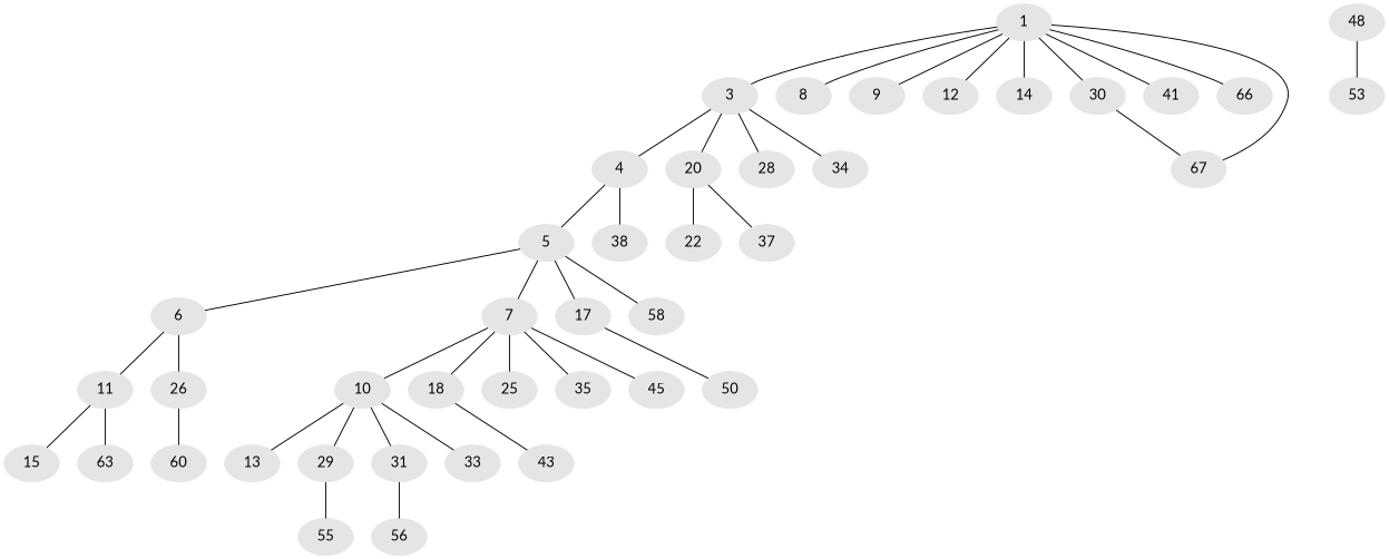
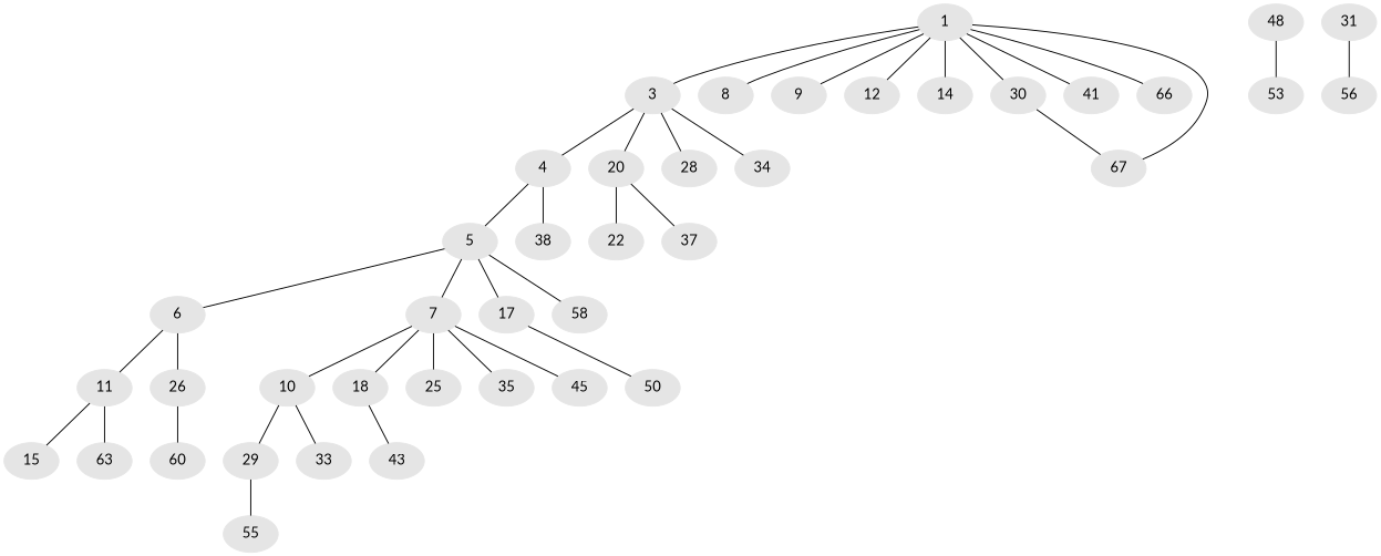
  graph {
    fontname=Lato
    node [color=gray90 fontname=Lato style=filled]
    edge [fontname=Lato]
    1 [super="+2"]
    3 [super="+16"]
    8 [super="+47"]
    9 [super="+62"]
    12 [super="+36"]
    14 [super="+57"]
    30 [super="+61"]
    41
    66
    67
    4 [super="+19"]
    20 [super="+24"]
    28
    34 [super="+39"]
    53 [super="+54"]
    48
    5 [super="+49"]
    38 [super="+51"]
    22 [super="+27"]
    37 [super="+63"]
    6
    7 [super="+21"]
    17
    58
    11 [super="+64"]
    26 [super="+46"]
    10 [super="+23"]
    18 [super="+42"]
    25
    35
    45
    50
    15 [super="+55"]
    n34 [label=63]
    60
-   13 [super="+32"]
    29 [super="+40"]
    31 [super="+52"]
    33 [super="+44"]
    43
    n41 [label=55]
    56
    1 -- 3
    1 -- 8
    1 -- 9
    1 -- 12
    1 -- 14
    1 -- 30
    1 -- 41
    1 -- 66
    1 -- 67
    3 -- 4
    3 -- 20
    3 -- 28
    3 -- 34
    30 -- 67
    4 -- 5
    4 -- 38
    20 -- 22
    20 -- 37
    48 -- 53
    5 -- 6
    5 -- 7
    5 -- 17
    5 -- 58
    6 -- 11
    6 -- 26
    7 -- 10
    7 -- 18
    7 -- 25
    7 -- 35
    7 -- 45
    17 -- 50
    11 -- 15
    11 -- n34
    26 -- 60
-   10 -- 13
    10 -- 29
-   10 -- 31
    10 -- 33
    18 -- 43
    29 -- n41
    31 -- 56
  }
